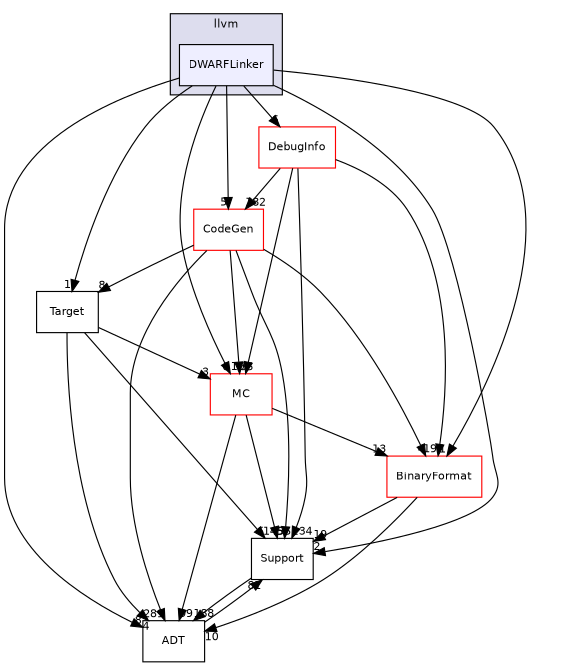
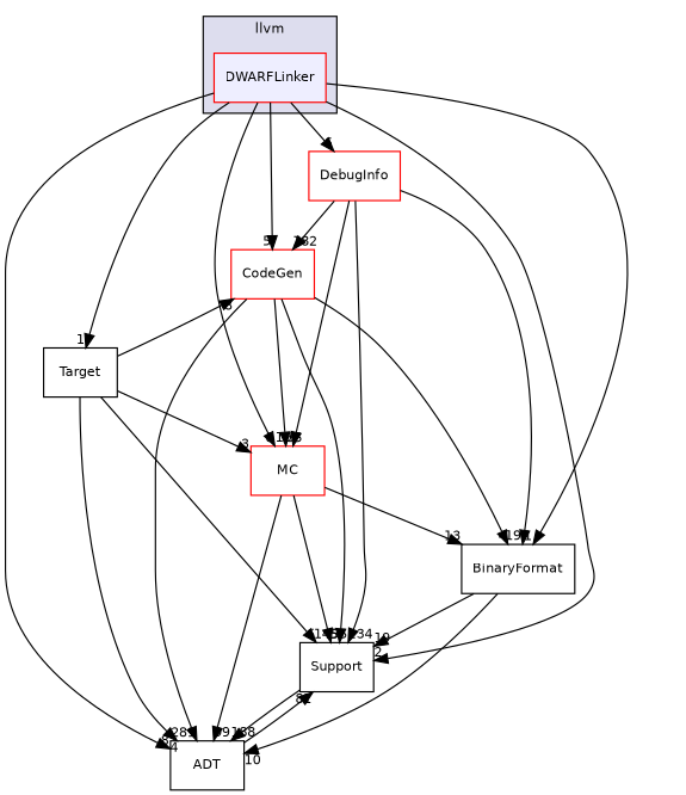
  digraph {
    compound=true
    node [fontname=Helvetica fontsize=10 shape=box]
    edge [headlabel=6 labeldistance=1.5 labelfontname=Helvetica labelfontsize=10]
-   n1 [fillcolor="#eeeeff" label=DWARFLinker pencolor=black style=filled]
+   n1 [fillcolor="#eeeeff" label=DWARFLinker pencolor=black style=filled color=red]
    n2 [color=red label=CodeGen]
    n3 [color=red label=MC]
    n4 [color=black label=Support]
    n5 [label=ADT]
    n6 [label=Target]
-   n7 [label=BinaryFormat color=red]
+   n7 [label=BinaryFormat]
    n8 [color=red label=DebugInfo]
    subgraph cluster_1 {
      bgcolor="#ddddee"
      fontname=Helvetica
      fontsize=10
      label=llvm
      pencolor=black
      n1
    }
    n1 -> n2 [headlabel=5]
    n1 -> n3
    n1 -> n4 [headlabel=2]
    n1 -> n5 [headlabel=8]
    n1 -> n6 [headlabel=1]
    n1 -> n7 [headlabel=1]
    n1 -> n8
    n2 -> n3 [headlabel=35]
    n2 -> n4 [headlabel=145]
    n2 -> n5 [headlabel=289]
-   n2 -> n6 [headlabel=8]
+   n6 -> n2 [headlabel=8]
    n2 -> n7 [headlabel=4]
    n3 -> n4 [headlabel=55]
    n3 -> n5 [headlabel=99]
    n3 -> n7 [headlabel=13]
    n4 -> n5 [headlabel=188]
    n5 -> n4 [headlabel=81]
    n6 -> n3 [headlabel=3]
    n6 -> n4
    n6 -> n5 [headlabel=4]
    n7 -> n4 [headlabel=19]
    n7 -> n5 [headlabel=10]
    n8 -> n2 [headlabel=182]
    n8 -> n3 [headlabel=10]
    n8 -> n4 [headlabel=234]
    n8 -> n7 [headlabel=19]
  }
